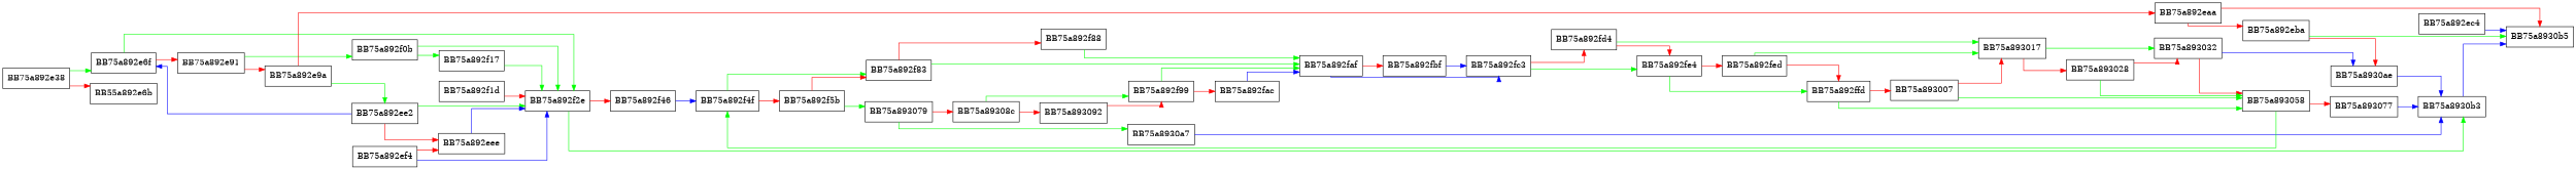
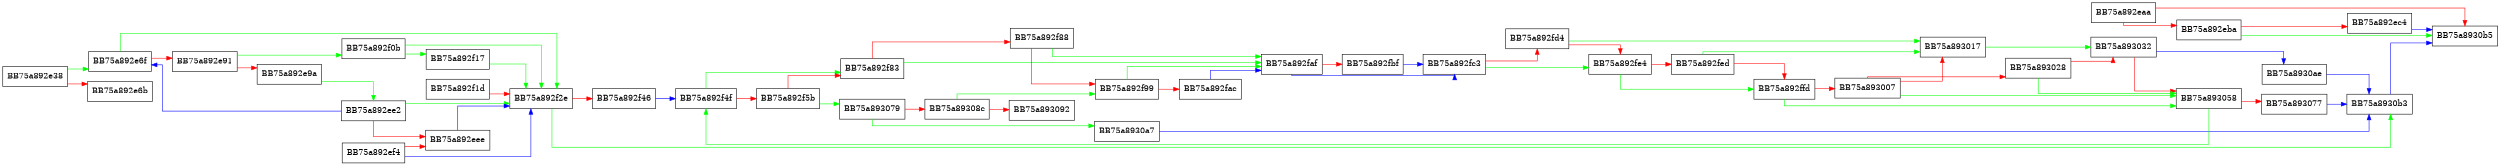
  digraph {
    rankdir=LR
    splines=ortho
    node [shape=box]
    edge [color=red]
    BB75a892e38
    BB75a892e6f
-   BB75a892e6b [label=BB55a892e6b]
+   BB75a892e6b
    BB75a892f2e
    BB75a892e91
    BB75a8930b3
    BB75a892f46
    BB75a892f0b
    BB75a892e9a
    BB75a8930b5
    BB75a892f4f
    BB75a892f17
    BB75a892ee2
    BB75a892eaa
    BB75a892eee
    BB75a892eba
    BB75a892ec4
    BB75a892ef4
    BB75a892f1d
    BB75a892f83
    BB75a892f5b
    BB75a892faf
    BB75a892f88
    BB75a893079
    BB75a892fc3
    BB75a892fbf
    BB75a892f99
    BB75a8930a7
    BB75a89308c
    BB75a893092
    BB75a892fe4
    BB75a892fd4
    BB75a892fac
    BB75a892ffd
    BB75a892fed
    BB75a893017
    BB75a893058
    BB75a893007
    BB75a893032
    BB75a893028
    BB75a8930ae
    BB75a893077
    BB75a892e38 -> BB75a892e6f [color=green]
    BB75a892e38 -> BB75a892e6b
    BB75a892e6f -> BB75a892f2e [color=green]
    BB75a892e6f -> BB75a892e91
    BB75a892f2e -> BB75a8930b3 [color=green]
    BB75a892f2e -> BB75a892f46
    BB75a892e91 -> BB75a892f0b [color=green]
    BB75a892e91 -> BB75a892e9a
    BB75a8930b3 -> BB75a8930b5 [color=blue]
    BB75a892f46 -> BB75a892f4f [color=blue]
    BB75a892f0b -> BB75a892f2e [color=green]
    BB75a892f0b -> BB75a892f17 [color=green]
    BB75a892e9a -> BB75a892ee2 [color=green]
-   BB75a892e9a -> BB75a892eaa
    BB75a892f4f -> BB75a892f83 [color=green]
    BB75a892f4f -> BB75a892f5b
    BB75a892f17 -> BB75a892f2e [color=green]
    BB75a892ee2 -> BB75a892e6f [color=blue]
    BB75a892ee2 -> BB75a892f2e [color=green]
    BB75a892ee2 -> BB75a892eee
    BB75a892eaa -> BB75a8930b5
    BB75a892eaa -> BB75a892eba
    BB75a892eee -> BB75a892f2e [color=blue]
    BB75a892eba -> BB75a8930b5 [color=green]
-   BB75a892eba -> BB75a8930ae
+   BB75a892eba -> BB75a892ec4
    BB75a892ec4 -> BB75a8930b5 [color=blue]
    BB75a892ef4 -> BB75a892f2e [color=blue]
    BB75a892ef4 -> BB75a892eee
    BB75a892f1d -> BB75a892f2e
    BB75a892f83 -> BB75a892faf [color=green]
    BB75a892f83 -> BB75a892f88
    BB75a892f5b -> BB75a892f83
    BB75a892f5b -> BB75a893079 [color=green]
    BB75a892faf -> BB75a892fc3 [color=blue]
    BB75a892faf -> BB75a892fbf
    BB75a892f88 -> BB75a892faf [color=green]
-   BB75a893092 -> BB75a892f99
+   BB75a892f88 -> BB75a892f99
    BB75a893079 -> BB75a8930a7 [color=green]
    BB75a893079 -> BB75a89308c
    BB75a892fc3 -> BB75a892fe4 [color=green]
    BB75a892fc3 -> BB75a892fd4
    BB75a892fbf -> BB75a892fc3 [color=blue]
    BB75a892f99 -> BB75a892faf [color=green]
    BB75a892f99 -> BB75a892fac
    BB75a8930a7 -> BB75a8930b3 [color=blue]
    BB75a89308c -> BB75a892f99 [color=green]
    BB75a89308c -> BB75a893092
    BB75a892fe4 -> BB75a892ffd [color=green]
    BB75a892fe4 -> BB75a892fed
    BB75a892fd4 -> BB75a892fe4
    BB75a892fd4 -> BB75a893017 [color=green]
    BB75a892fac -> BB75a892faf [color=blue]
    BB75a892ffd -> BB75a893058 [color=green]
    BB75a892ffd -> BB75a893007
    BB75a892fed -> BB75a892ffd
    BB75a892fed -> BB75a893017 [color=green]
    BB75a893017 -> BB75a893032 [color=green]
-   BB75a893017 -> BB75a893028
+   BB75a893007 -> BB75a893028
    BB75a893058 -> BB75a892f4f [color=green]
    BB75a893058 -> BB75a893077
    BB75a893007 -> BB75a893017
    BB75a893007 -> BB75a893058 [color=green]
    BB75a893032 -> BB75a893058
    BB75a893032 -> BB75a8930ae [color=blue]
    BB75a893028 -> BB75a893058 [color=green]
    BB75a893028 -> BB75a893032
    BB75a8930ae -> BB75a8930b3 [color=blue]
    BB75a893077 -> BB75a8930b3 [color=blue]
  }
